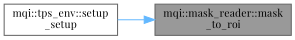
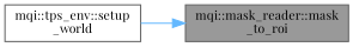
  digraph {
    rankdir=RL
    fontname="Playfair Display"
    node [fontname="Playfair Display" fontsize=10 shape=box style=filled]
    n1 [color=gray40 fillcolor=grey60 fontcolor=black height=0.2 label="mqi::mask_reader::mask\l_to_roi" width=0.4]
-   n2 [color=grey40 fillcolor=white height=0.2 label="mqi::tps_env::setup\l_setup" width=0.4]
+   n2 [color=grey40 fillcolor=white height=0.2 label="mqi::tps_env::setup\l_world" width=0.4]
    n1 -> n2 [color=steelblue1 dir=back fontname="Playfair Display" fontsize=10 labelfontname=Helvetica labelfontsize=10 style=solid]
  }
